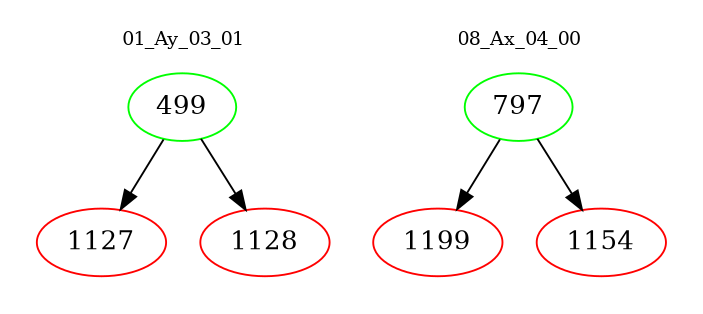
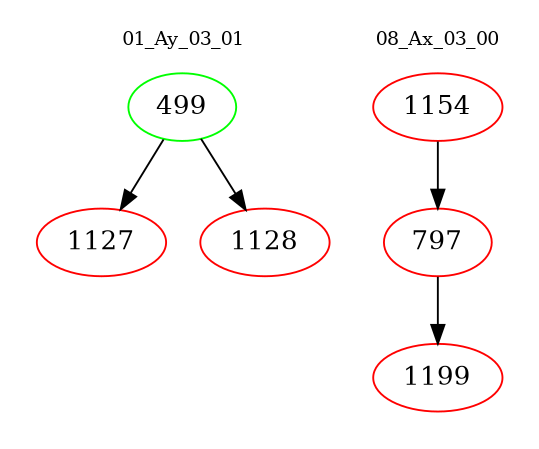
  digraph {
    node [color=red]
    edge [color=black]
    n1 [color=green label=499]
    n2 [label=1127]
    n3 [label=1128]
-   n4 [color=green label=797]
+   n4 [label=797]
    n5 [label=1199]
    n6 [label=1154]
    subgraph cluster_1 {
      color=white
      fontsize=10
      label="01_Ay_03_01"
      n1
      n2
      n3
    }
    subgraph cluster_2 {
      color=white
      fontsize=10
-     label="08_Ax_04_00"
+     label="08_Ax_03_00"
      n4
      n5
      n6
    }
    n1 -> n2
    n1 -> n3
    n4 -> n5
-   n4 -> n6
+   n6 -> n4
  }
